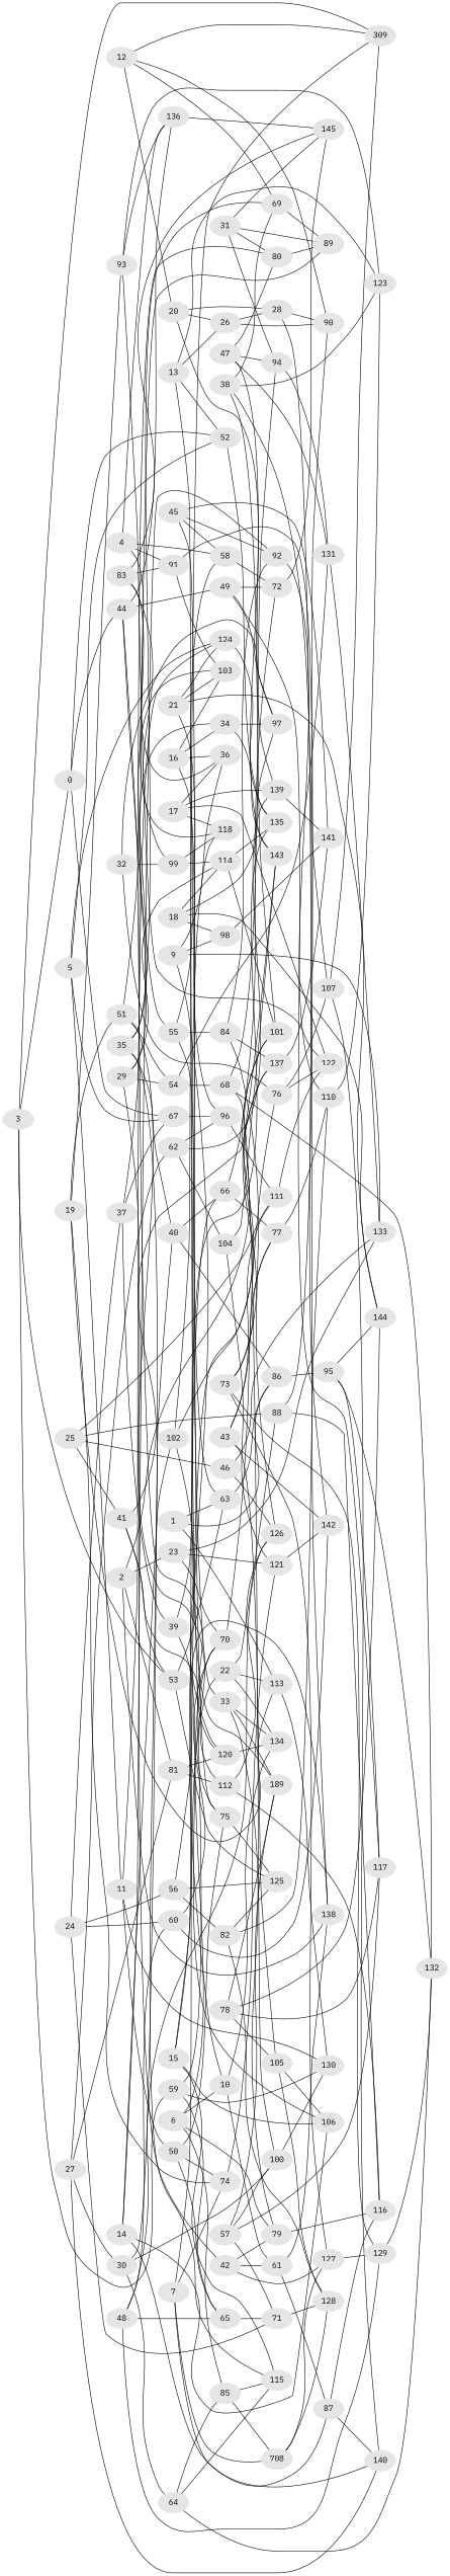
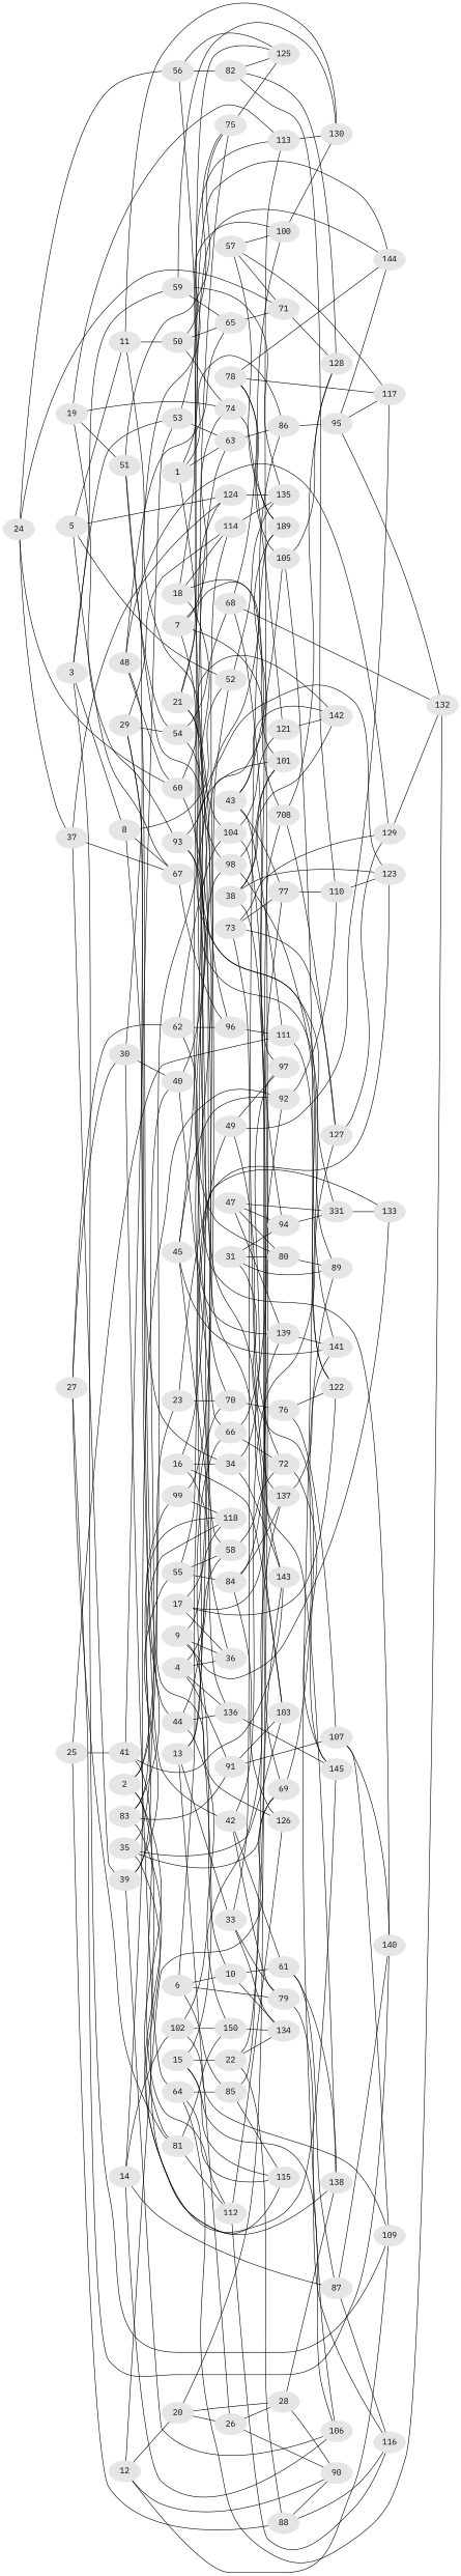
  graph {
    fontname="IBM Plex Mono"
    rankdir=LR
    node [color=gray90 fontname="IBM Plex Mono" style=filled]
    edge [fontname="IBM Plex Mono"]
    1
    63
    86
    104
    113
    95
    143
    121
    130
    2
    23
    81
    101
    138
    70
    133
    112
-   120
+   120 [label=150]
    3
-   8 [label=0]
+   8
    53
    59
-   109 [label=309]
+   109
    52
    67
    44
    125
    65
    135
    4
    36
    58
    91
    136
    72
    103
    107
    145
    5
    11
    124
    50
    89
    96
    6
    10
    79
    85
    61
    134
    76
    116
    n53 [label=708]
    115
    7
    74
    140
    127
    128
    49
    9
    98
    141
    87
    75
    12
    20
    69
    90
    26
    28
    13
    33
    123
    n75 [label=189]
    14
    92
    102
    106
    110
    137
    15
    22
    66
    88
    77
    16
    34
    97
    17
    118
    122
    139
    18
    114
    144
    19
    51
    93
    54
    80
    21
    111
    142
    24
    37
    56
    60
    71
    39
    82
    25
    41
-   46
    126
    27
    30
    62
    40
    64
    100
    29
    42
-   131
+   131 [label=331]
    68
    132
    31
    94
-   32
    99
    35
    55
    38
    84
    129
    43
    105
    117
    45
    47
    48
    57
    73
    78
    83
    1 -- 63
    1 -- 86
+   1 -- 104
    1 -- 113
    63 -- 86
    86 -- 95
    104 -- 143
    104 -- 121
    113 -- 130
    95 -- 144
    95 -- 132
    95 -- 117
    121 -- 142
    2 -- 23
    2 -- 81
    2 -- 101
    2 -- 138
-   23 -- 121
    23 -- 70
    23 -- 133
    81 -- 112
    81 -- 120
    70 -- 76
    112 -- 116
    112 -- 126
    120 -- 134
    3 -- 8
    3 -- 53
    3 -- 59
    3 -- 109
    8 -- 52
    8 -- 67
    8 -- 44
    53 -- 63
    53 -- 125
    59 -- 130
    59 -- 65
    59 -- 135
    52 -- 135
    67 -- 96
    44 -- 120
    44 -- 136
    44 -- 49
    65 -- 71
    4 -- 36
    4 -- 58
    4 -- 91
    4 -- 136
    58 -- 72
    91 -- 103
    91 -- 107
    136 -- 145
    72 -- 145
    107 -- 109
    107 -- 140
    5 -- 52
    5 -- 67
    5 -- 11
    5 -- 124
    11 -- 130
    11 -- 50
    11 -- 89
    124 -- 135
    50 -- 65
    50 -- 74
    50 -- 75
    96 -- 111
    6 -- 70
    6 -- 10
    6 -- 79
    6 -- 85
    10 -- 61
    10 -- 134
    79 -- 116
    85 -- n53
    85 -- 115
    61 -- 138
    61 -- 87
    76 -- 107
    76 -- 122
    n53 -- 127
    n53 -- 128
    7 -- 101
    7 -- n53
    7 -- 74
    7 -- 140
    74 -- 121
    127 -- 129
    49 -- 72
    49 -- 97
    49 -- 117
    9 -- 133
    9 -- 36
    9 -- 10
    9 -- 98
-   114 -- 101
+   98 -- 101
    98 -- 141
    87 -- 116
    87 -- 140
    75 -- 125
    12 -- 109
    12 -- 20
    12 -- 69
    12 -- 90
    20 -- 143
    20 -- 26
    20 -- 28
    69 -- 89
    26 -- 90
    26 -- 28
    28 -- 138
    28 -- 90
    13 -- 52
    13 -- 26
    13 -- 33
    13 -- 123
    33 -- 79
    33 -- 134
    33 -- n75
    14 -- 87
    14 -- 92
    14 -- 102
    14 -- 106
    92 -- 110
    102 -- 120
    102 -- 109
    102 -- 137
    110 -- 123
    137 -- 141
    15 -- 115
    15 -- 106
    15 -- 22
    15 -- 66
    22 -- 113
    22 -- 134
    22 -- 88
    66 -- 72
    66 -- 77
    88 -- 116
    88 -- 90
    77 -- 110
    16 -- 63
    16 -- 36
    16 -- 103
    16 -- 34
    34 -- 143
    34 -- 97
    17 -- 36
    17 -- 118
    17 -- 122
    17 -- 139
    139 -- 141
    18 -- 98
    18 -- 97
    18 -- 114
    18 -- 144
    114 -- 135
    19 -- 113
    19 -- 74
    19 -- 51
    19 -- 93
    51 -- 75
    51 -- 54
    51 -- 80
    93 -- 136
    93 -- 123
    93 -- 122
    54 -- 131
    54 -- 68
    80 -- 89
    21 -- 103
    21 -- 124
    21 -- 96
    21 -- 144
    111 -- 122
    24 -- 37
    24 -- 56
    24 -- 60
    24 -- 71
    37 -- 67
    37 -- 124
    37 -- 39
    56 -- 138
    56 -- 125
    56 -- 82
    60 -- 70
    60 -- 142
    71 -- 128
    39 -- 106
    39 -- 118
-   44 -- 55
+   39 -- 55
    82 -- 125
    82 -- 128
    82 -- 110
    25 -- 88
    25 -- 111
    25 -- 41
-   25 -- 46
    41 -- 143
    41 -- 112
    41 -- 53
-   46 -- 133
-   46 -- 126
    27 -- 81
    27 -- 140
    27 -- 30
    27 -- 62
    30 -- 40
    30 -- 64
    30 -- 100
    62 -- 104
    62 -- 96
    62 -- 139
    40 -- 86
    40 -- 66
    64 -- 85
    64 -- 115
    64 -- 132
    100 -- 130
    29 -- 34
    29 -- 114
    29 -- 54
    29 -- 42
    42 -- 79
    42 -- 61
    42 -- 127
    131 -- 133
    68 -- 100
    68 -- 132
    68 -- 94
    31 -- 145
    31 -- 89
    31 -- 80
    31 -- 94
    94 -- 131
-   32 -- 76
-   32 -- 97
-   32 -- 99
    99 -- 118
    99 -- 114
    35 -- 103
    35 -- 115
    35 -- 69
    35 -- 40
    55 -- 58
    55 -- n75
    55 -- 84
    38 -- 101
    38 -- 69
    38 -- 123
    38 -- 142
    84 -- 92
    84 -- 137
    84 -- 126
    129 -- 132
    43 -- 77
    43 -- 111
    43 -- 142
    43 -- 105
    105 -- 128
    105 -- 106
    45 -- 58
    45 -- 141
    45 -- 75
    45 -- 92
    47 -- 139
    47 -- 80
    47 -- 131
    47 -- 94
    48 -- 65
    48 -- 60
    48 -- 126
    48 -- 129
    57 -- n75
    57 -- 71
    57 -- 100
    57 -- 117
    73 -- 127
    73 -- 137
    73 -- 77
    73 -- 129
    78 -- n75
    78 -- 144
    78 -- 105
    78 -- 117
    83 -- 91
    83 -- 145
    83 -- 118
    83 -- 99
  }
